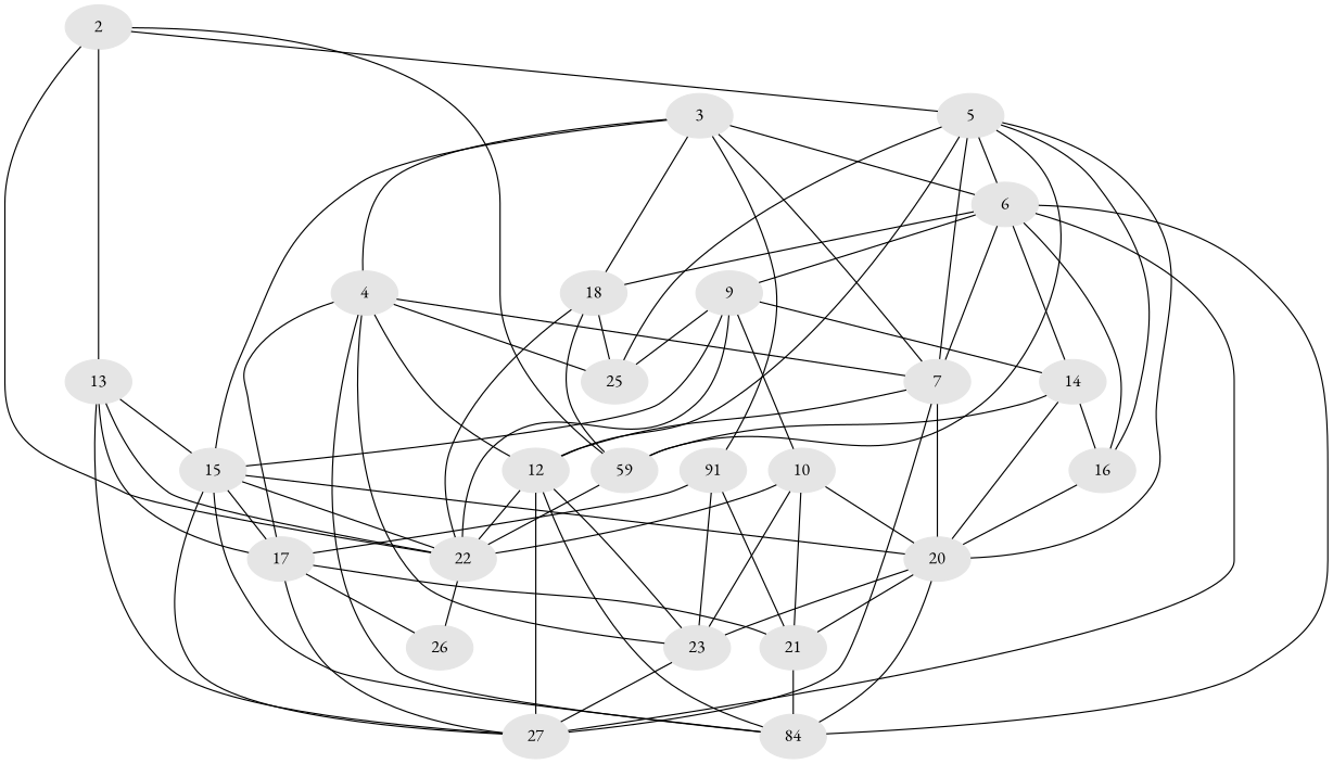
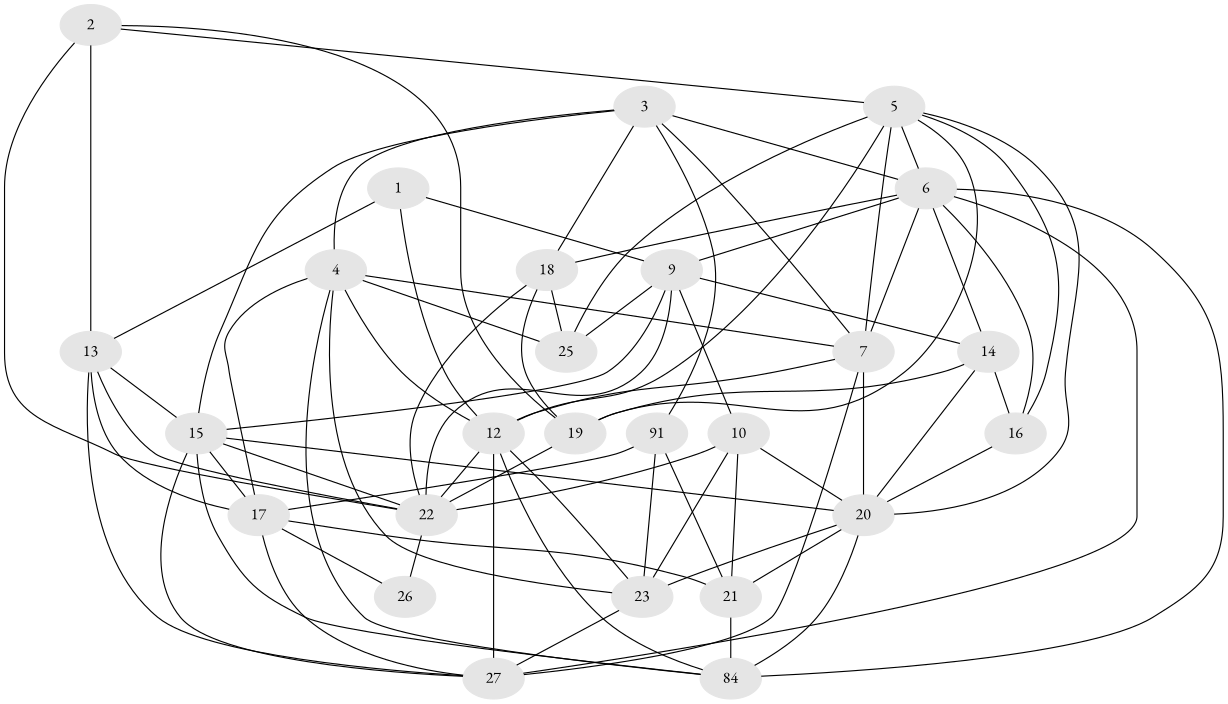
  graph {
    fontname="EB Garamond"
    node [color=gray90 fontname="EB Garamond" style=filled]
    edge [fontname="EB Garamond" weight=1.0]
+   1
    9
    12
    13
    22
    15
    25
    14
    10
    23
    n11 [label=84]
    27
    17
    2
    5
-   19 [label=59]
+   19
    6
    7
    16
    20
    26
    3
    4
    n24 [label=91]
    18
    21
+   1 -- 9
+   1 -- 12
+   1 -- 13
    9 -- 22
    9 -- 15
    9 -- 25 [weight=3.0]
    9 -- 14 [weight=3.0]
    9 -- 10 [weight=2.0]
    12 -- 22 [weight=2.0]
    12 -- 23
    12 -- n11
    12 -- 27
    13 -- 22
    13 -- 15
    13 -- 27 [weight=2.0]
    13 -- 17 [weight=2.0]
    22 -- 26
    15 -- 22
    15 -- n11
    15 -- 27
    15 -- 17
    15 -- 20
    14 -- 19
    14 -- 16
    14 -- 20
    10 -- 22
    10 -- 23 [weight=2.0]
    10 -- 20
    10 -- 21
    23 -- 27
    17 -- 27 [weight=2.0]
    17 -- 26
    17 -- 21 [weight=2.0]
    2 -- 13
    2 -- 22 [weight=2.0]
    2 -- 5
    2 -- 19
    5 -- 12
    5 -- 25
    5 -- 19
    5 -- 6 [weight=3.0]
    5 -- 7 [weight=3.0]
    5 -- 16
    5 -- 20
    19 -- 22
    6 -- 9
    6 -- 14 [weight=2.0]
    6 -- n11 [weight=2.0]
    6 -- 27 [weight=2.0]
    6 -- 7 [weight=2.0]
    6 -- 16
    6 -- 18
    7 -- 12 [weight=2.0]
    7 -- 27 [weight=2.0]
    7 -- 20 [weight=2.0]
    16 -- 20
    20 -- 23 [weight=2.0]
    20 -- n11 [weight=2.0]
    20 -- 21
    3 -- 15
    3 -- 6
    3 -- 7
    3 -- 4
    3 -- n24
    3 -- 18
    4 -- 12
    4 -- 25
    4 -- 23
    4 -- n11
    4 -- 17
    4 -- 7
    n24 -- 23
    n24 -- 17 [weight=2.0]
    n24 -- 21
    18 -- 22
    18 -- 25
    18 -- 19
    21 -- n11 [weight=3.0]
  }
